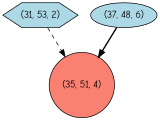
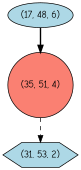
  digraph {
    fontname="Comic Neue"
    node [fillcolor=lightblue fontname="Comic Neue" style=filled]
    edge [fontname="Comic Neue"]
    "(31, 53, 2)" [shape=hexagon]
    "(35, 51, 4)" [fillcolor=salmon shape=circle]
-   "(37, 48, 6)" [shape=ellipse]
-   "(31, 53, 2)" -> "(35, 51, 4)" [style=dashed]
+   "(37, 48, 6)" [shape=ellipse label="(17, 48, 6)"]
+   "(35, 51, 4)" -> "(31, 53, 2)" [style=dashed]
    "(37, 48, 6)" -> "(35, 51, 4)" [style=bold]
  }
